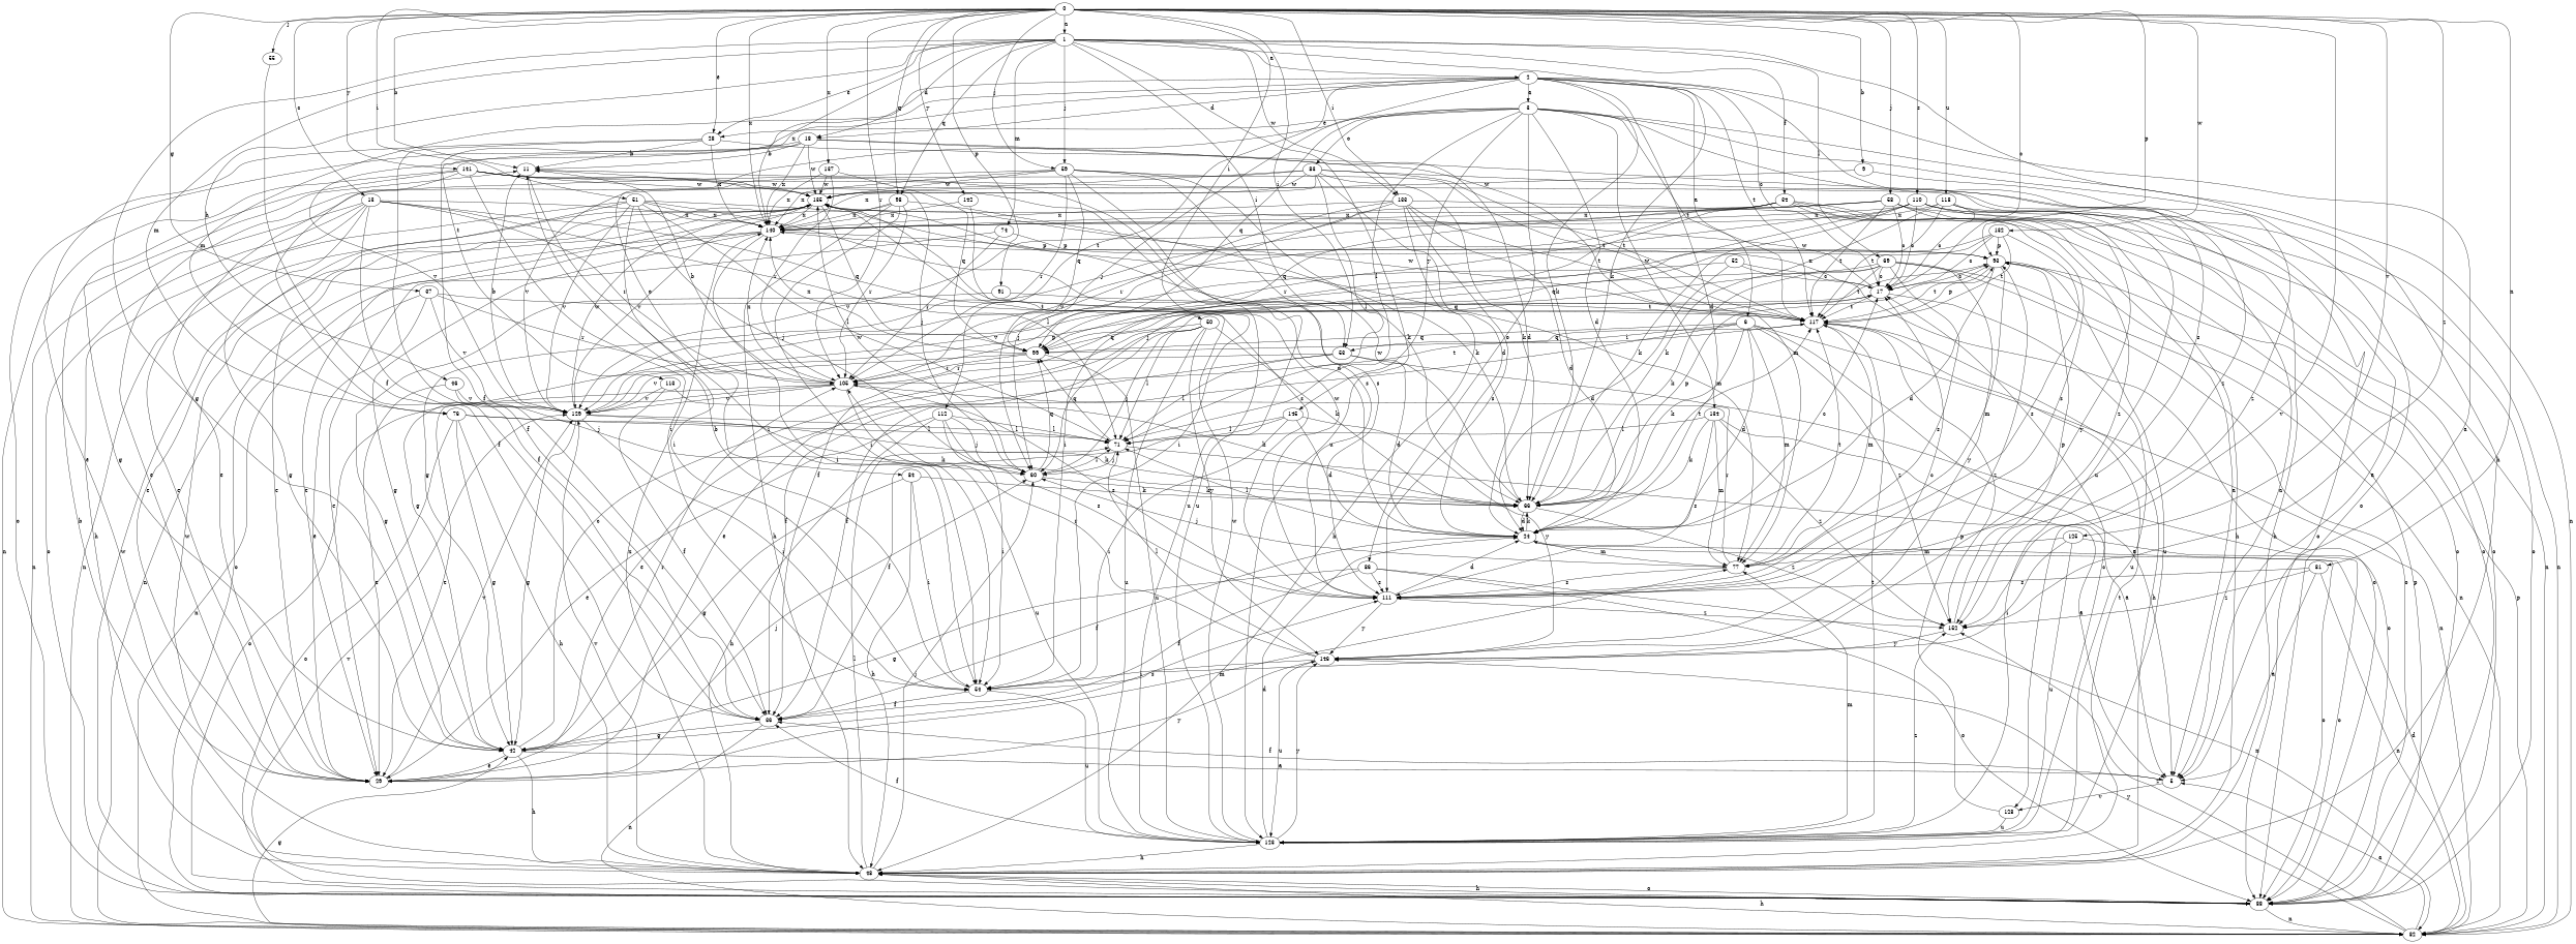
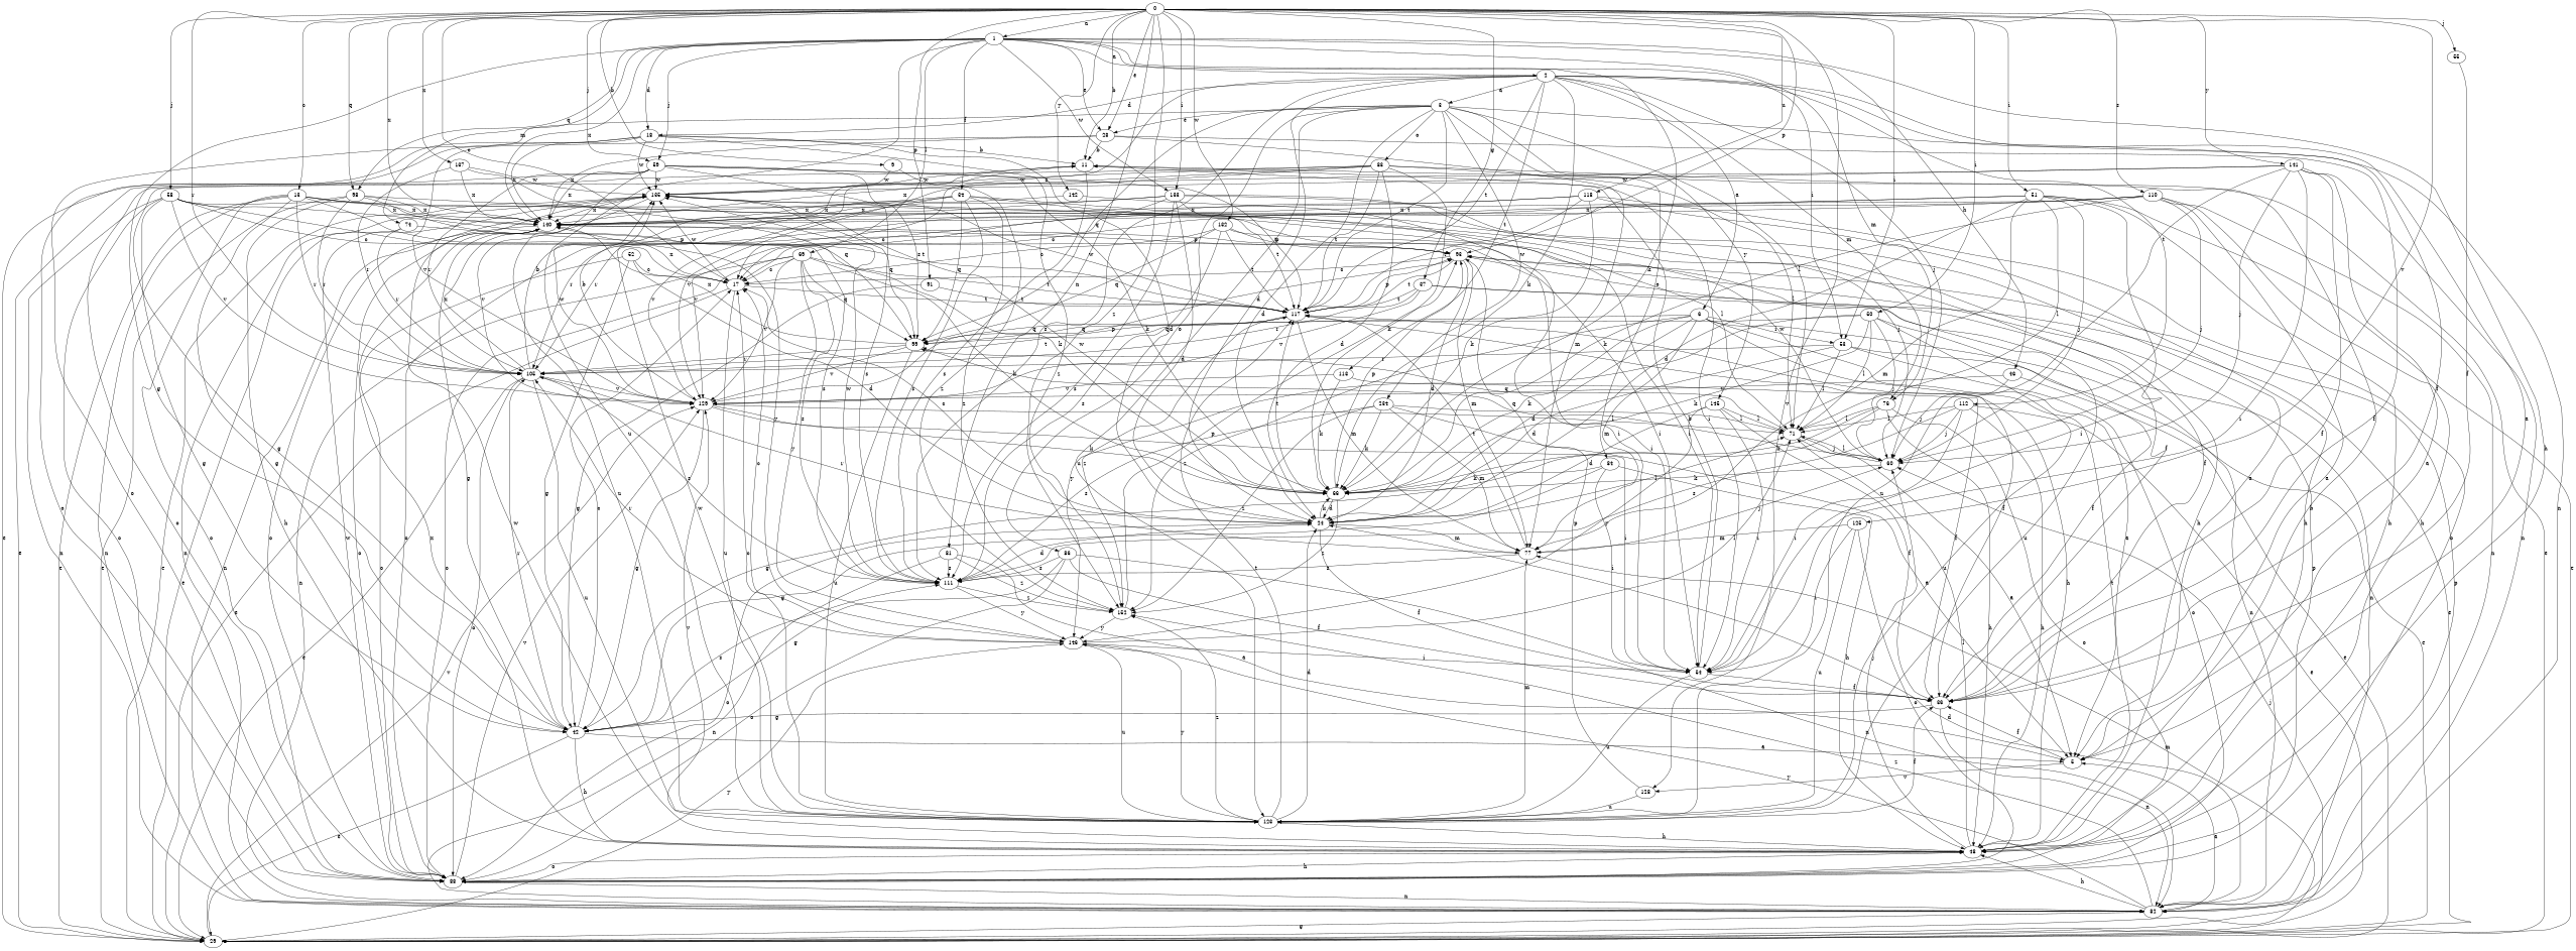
  strict digraph {
    0
    1
    9
    11
    13
    17
    28
    37
    50
    51
    53
    55
    58
    59
    81
    91
    93
    98
    105
    110
    118
    125
    128
    132
    137
    140
    141
    142
    152
    133
    2
    18
    34
    42
    46
    48
    66
    69
    74
    76
    123
    135
    111
    54
    36
    71
    82
    88
    29
    117
    77
    129
    60
    99
    146
    24
    52
    5
    3
    n60 [label=6]
    112
    113
    83
    84
    86
-   134
+   134 [label=234]
    145
    0 -> 1 [label=a]
    0 -> 9 [label=b]
    0 -> 11 [label=b]
    0 -> 13 [label=c]
    0 -> 17 [label=c]
    0 -> 28 [label=e]
    0 -> 37 [label=g]
    0 -> 50 [label=i]
    0 -> 51 [label=i]
    0 -> 53 [label=i]
    0 -> 55 [label=j]
    0 -> 58 [label=j]
    0 -> 59 [label=j]
    0 -> 81 [label=n]
    0 -> 91 [label=p]
    0 -> 93 [label=p]
    0 -> 98 [label=q]
    0 -> 105 [label=r]
    0 -> 110 [label=s]
    0 -> 118 [label=u]
    0 -> 125 [label=v]
    0 -> 128 [label=v]
    0 -> 132 [label=w]
    0 -> 137 [label=x]
    0 -> 140 [label=x]
    0 -> 141 [label=y]
    0 -> 142 [label=y]
    0 -> 152 [label=z]
    0 -> 133 [label=i]
    1 -> 28 [label=e]
    1 -> 53 [label=i]
    1 -> 59 [label=j]
    1 -> 98 [label=q]
    1 -> 140 [label=x]
    1 -> 133 [label=w]
    1 -> 2 [label=a]
    1 -> 18 [label=d]
    1 -> 34 [label=f]
    1 -> 42 [label=g]
    1 -> 46 [label=h]
    1 -> 48 [label=h]
    1 -> 66 [label=k]
    1 -> 69 [label=l]
    1 -> 74 [label=m]
    1 -> 76 [label=m]
    1 -> 123 [label=u]
    9 -> 152 [label=z]
    9 -> 135 [label=w]
    11 -> 135 [label=w]
    11 -> 111 [label=s]
    11 -> 54 [label=i]
    13 -> 105 [label=r]
    13 -> 140 [label=x]
    13 -> 42 [label=g]
    13 -> 111 [label=s]
    13 -> 36 [label=f]
    13 -> 71 [label=l]
    13 -> 82 [label=n]
    13 -> 88 [label=o]
    13 -> 29 [label=e]
    17 -> 140 [label=x]
    17 -> 123 [label=u]
    17 -> 135 [label=w]
    17 -> 29 [label=e]
    17 -> 117 [label=t]
    28 -> 11 [label=b]
    28 -> 140 [label=x]
    28 -> 36 [label=f]
    28 -> 29 [label=e]
    28 -> 77 [label=m]
    37 -> 105 [label=r]
    37 -> 82 [label=n]
    37 -> 29 [label=e]
    37 -> 117 [label=t]
    37 -> 129 [label=v]
    50 -> 66 [label=k]
    50 -> 123 [label=u]
    50 -> 36 [label=f]
    50 -> 71 [label=l]
    50 -> 60 [label=j]
    50 -> 99 [label=q]
    50 -> 146 [label=y]
    51 -> 140 [label=x]
    51 -> 48 [label=h]
    51 -> 54 [label=i]
    51 -> 71 [label=l]
    51 -> 29 [label=e]
    51 -> 77 [label=m]
    51 -> 129 [label=v]
    51 -> 60 [label=j]
    51 -> 24 [label=d]
    53 -> 105 [label=r]
    53 -> 71 [label=l]
    53 -> 88 [label=o]
    53 -> 29 [label=e]
    53 -> 24 [label=d]
    55 -> 36 [label=f]
    58 -> 17 [label=c]
    58 -> 140 [label=x]
    58 -> 42 [label=g]
    58 -> 82 [label=n]
    58 -> 88 [label=o]
    58 -> 117 [label=t]
    58 -> 129 [label=v]
    58 -> 146 [label=y]
    59 -> 105 [label=r]
    59 -> 140 [label=x]
    59 -> 66 [label=k]
    59 -> 123 [label=u]
    59 -> 135 [label=w]
    59 -> 111 [label=s]
    59 -> 29 [label=e]
    59 -> 117 [label=t]
-   59 -> 99 [label=q]
+   59 -> 99 [label=s]
    81 -> 152 [label=z]
    81 -> 111 [label=s]
    81 -> 82 [label=n]
    81 -> 5 [label=a]
    91 -> 42 [label=g]
    91 -> 117 [label=t]
    93 -> 17 [label=c]
    93 -> 123 [label=u]
    93 -> 117 [label=t]
    93 -> 77 [label=m]
    93 -> 24 [label=d]
    98 -> 105 [label=r]
    98 -> 140 [label=x]
    98 -> 48 [label=h]
    98 -> 66 [label=k]
    98 -> 54 [label=i]
    98 -> 29 [label=e]
    105 -> 11 [label=b]
    105 -> 140 [label=x]
    105 -> 123 [label=u]
    105 -> 111 [label=s]
    105 -> 88 [label=o]
    105 -> 29 [label=e]
    105 -> 117 [label=t]
    105 -> 129 [label=v]
    110 -> 17 [label=c]
    110 -> 105 [label=r]
    110 -> 140 [label=x]
    110 -> 48 [label=h]
    110 -> 66 [label=k]
    110 -> 82 [label=n]
    110 -> 60 [label=j]
    110 -> 5 [label=a]
    118 -> 17 [label=c]
    118 -> 140 [label=x]
    118 -> 48 [label=h]
    118 -> 66 [label=k]
    118 -> 88 [label=o]
    118 -> 117 [label=t]
    125 -> 123 [label=u]
    125 -> 54 [label=i]
    125 -> 88 [label=o]
    125 -> 77 [label=m]
    128 -> 93 [label=p]
    128 -> 123 [label=u]
    132 -> 17 [label=c]
    132 -> 93 [label=p]
    132 -> 111 [label=s]
    132 -> 36 [label=f]
    132 -> 117 [label=t]
    132 -> 99 [label=q]
    137 -> 105 [label=r]
    137 -> 140 [label=x]
    137 -> 135 [label=w]
    137 -> 99 [label=q]
    140 -> 93 [label=p]
    140 -> 42 [label=g]
    140 -> 54 [label=i]
    140 -> 82 [label=n]
    140 -> 88 [label=o]
    141 -> 42 [label=g]
    141 -> 123 [label=u]
    141 -> 135 [label=w]
    141 -> 54 [label=i]
    141 -> 36 [label=f]
    141 -> 82 [label=n]
    141 -> 60 [label=j]
    141 -> 5 [label=a]
    142 -> 140 [label=x]
    142 -> 54 [label=i]
    152 -> 93 [label=p]
    152 -> 146 [label=y]
    133 -> 105 [label=r]
    133 -> 140 [label=x]
    133 -> 48 [label=h]
    133 -> 111 [label=s]
    133 -> 88 [label=o]
    133 -> 117 [label=t]
    133 -> 60 [label=j]
    133 -> 24 [label=d]
    2 -> 17 [label=c]
    2 -> 18 [label=d]
    2 -> 66 [label=k]
    2 -> 76 [label=m]
    2 -> 111 [label=s]
    2 -> 36 [label=f]
    2 -> 117 [label=t]
    2 -> 60 [label=j]
    2 -> 24 [label=d]
    2 -> 5 [label=a]
    2 -> 3 [label=a]
    2 -> n60 [label=a]
    2 -> 112 [label=t]
    2 -> 113 [label=t]
    18 -> 11 [label=b]
    18 -> 140 [label=x]
    18 -> 152 [label=z]
    18 -> 135 [label=w]
    18 -> 88 [label=o]
    18 -> 129 [label=v]
    18 -> 24 [label=d]
    34 -> 140 [label=x]
    34 -> 152 [label=z]
    34 -> 111 [label=s]
    34 -> 54 [label=i]
    34 -> 88 [label=o]
    34 -> 129 [label=v]
    34 -> 99 [label=q]
    34 -> 5 [label=a]
    42 -> 17 [label=c]
    42 -> 105 [label=r]
    42 -> 48 [label=h]
    42 -> 111 [label=s]
    42 -> 29 [label=e]
    42 -> 5 [label=a]
    46 -> 29 [label=e]
    46 -> 129 [label=v]
    46 -> 60 [label=j]
    48 -> 11 [label=b]
    48 -> 140 [label=x]
    48 -> 135 [label=w]
    48 -> 71 [label=l]
    48 -> 88 [label=o]
    48 -> 117 [label=t]
    48 -> 129 [label=v]
    48 -> 60 [label=j]
    66 -> 93 [label=p]
    66 -> 152 [label=z]
    66 -> 135 [label=w]
    66 -> 117 [label=t]
    66 -> 24 [label=d]
    69 -> 17 [label=c]
    69 -> 66 [label=k]
    69 -> 111 [label=s]
    69 -> 82 [label=n]
    69 -> 88 [label=o]
    69 -> 117 [label=t]
    69 -> 129 [label=v]
    69 -> 99 [label=q]
    69 -> 146 [label=y]
    74 -> 93 [label=p]
    74 -> 105 [label=r]
    74 -> 29 [label=e]
    76 -> 42 [label=g]
    76 -> 48 [label=h]
    76 -> 66 [label=k]
    76 -> 71 [label=l]
    76 -> 88 [label=o]
    123 -> 17 [label=c]
    123 -> 152 [label=z]
    123 -> 48 [label=h]
    123 -> 135 [label=w]
    123 -> 36 [label=f]
    123 -> 117 [label=t]
    123 -> 77 [label=m]
    123 -> 146 [label=y]
    123 -> 24 [label=d]
    135 -> 140 [label=x]
    135 -> 82 [label=n]
    135 -> 29 [label=e]
    135 -> 129 [label=v]
    135 -> 99 [label=q]
    111 -> 152 [label=z]
    111 -> 135 [label=w]
    111 -> 146 [label=y]
    111 -> 24 [label=d]
    54 -> 11 [label=b]
    54 -> 123 [label=u]
    54 -> 36 [label=f]
    36 -> 42 [label=g]
    36 -> 82 [label=n]
    71 -> 60 [label=j]
    71 -> 99 [label=q]
    71 -> 5 [label=a]
    82 -> 93 [label=p]
    82 -> 152 [label=z]
-   82 -> 42 [label=g]
+   82 -> 29 [label=g]
    82 -> 48 [label=h]
    82 -> 146 [label=y]
    82 -> 24 [label=d]
    82 -> 5 [label=a]
    88 -> 93 [label=p]
    88 -> 48 [label=h]
    88 -> 135 [label=w]
    88 -> 82 [label=n]
    88 -> 129 [label=v]
    29 -> 77 [label=m]
    29 -> 129 [label=v]
    29 -> 60 [label=j]
    29 -> 146 [label=y]
    117 -> 93 [label=p]
    117 -> 152 [label=z]
    117 -> 48 [label=h]
    117 -> 135 [label=w]
    117 -> 77 [label=m]
    117 -> 99 [label=q]
    77 -> 105 [label=r]
    77 -> 111 [label=s]
    77 -> 117 [label=t]
    77 -> 60 [label=j]
    129 -> 11 [label=b]
    129 -> 93 [label=p]
    129 -> 42 [label=g]
    129 -> 66 [label=k]
    129 -> 135 [label=w]
    129 -> 54 [label=i]
    129 -> 71 [label=l]
    60 -> 66 [label=k]
    60 -> 135 [label=w]
    60 -> 71 [label=l]
    60 -> 99 [label=q]
    99 -> 105 [label=r]
    99 -> 140 [label=x]
    99 -> 123 [label=u]
    99 -> 129 [label=v]
    146 -> 17 [label=c]
    146 -> 105 [label=r]
    146 -> 123 [label=u]
    146 -> 54 [label=i]
    146 -> 71 [label=l]
    24 -> 17 [label=c]
    24 -> 66 [label=k]
    24 -> 36 [label=f]
    24 -> 71 [label=l]
    24 -> 88 [label=o]
    24 -> 77 [label=m]
    52 -> 17 [label=c]
    52 -> 42 [label=g]
    52 -> 88 [label=o]
    52 -> 24 [label=d]
    5 -> 128 [label=v]
    5 -> 36 [label=f]
    3 -> 28 [label=e]
    3 -> 123 [label=u]
    3 -> 71 [label=l]
    3 -> 82 [label=n]
    3 -> 88 [label=o]
    3 -> 117 [label=t]
    3 -> 99 [label=q]
    3 -> 24 [label=d]
    3 -> 83 [label=o]
    3 -> 84 [label=o]
    3 -> 86 [label=o]
    3 -> 134 [label=w]
    3 -> 145 [label=y]
    n60 -> 53 [label=i]
    n60 -> 152 [label=z]
    n60 -> 66 [label=k]
    n60 -> 36 [label=f]
    n60 -> 82 [label=n]
    n60 -> 77 [label=m]
    n60 -> 99 [label=q]
    n60 -> 24 [label=d]
    n60 -> 5 [label=a]
    112 -> 48 [label=h]
    112 -> 111 [label=s]
    112 -> 54 [label=i]
    112 -> 71 [label=l]
    112 -> 29 [label=e]
    112 -> 60 [label=j]
    113 -> 66 [label=k]
    113 -> 36 [label=f]
    113 -> 129 [label=v]
    83 -> 140 [label=x]
    83 -> 66 [label=k]
    83 -> 135 [label=w]
    83 -> 71 [label=l]
    83 -> 88 [label=o]
    83 -> 29 [label=e]
    83 -> 117 [label=t]
    83 -> 129 [label=v]
    83 -> 24 [label=d]
    84 -> 42 [label=g]
    84 -> 48 [label=h]
    84 -> 66 [label=k]
    84 -> 54 [label=i]
    86 -> 42 [label=g]
    86 -> 111 [label=s]
    86 -> 36 [label=f]
    86 -> 82 [label=n]
    86 -> 88 [label=o]
    134 -> 152 [label=z]
    134 -> 66 [label=k]
    134 -> 111 [label=s]
    134 -> 71 [label=l]
    134 -> 77 [label=m]
    134 -> 5 [label=a]
    145 -> 54 [label=i]
    145 -> 36 [label=f]
    145 -> 71 [label=l]
    145 -> 146 [label=y]
    145 -> 24 [label=d]
  }
